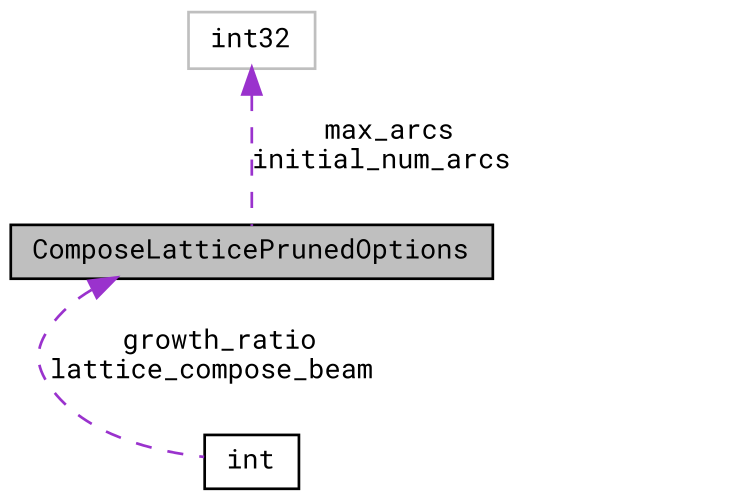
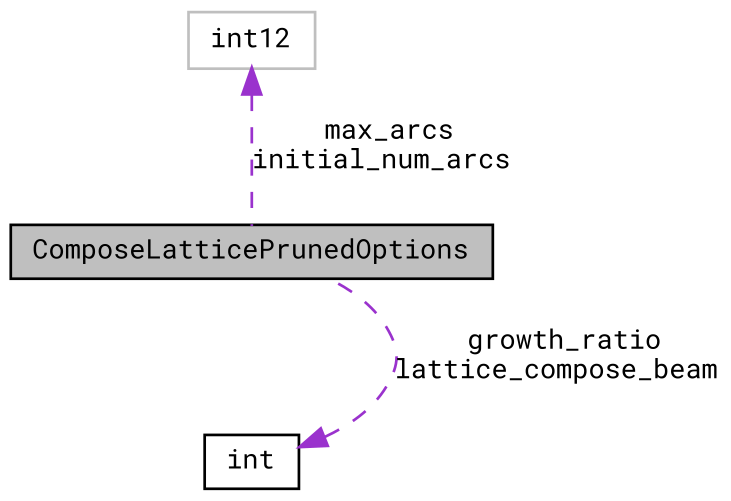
  digraph {
    fontname="Roboto Mono"
    node [color=black fillcolor=white fontname="Roboto Mono" fontsize=10 shape=record style=filled]
    edge [color=darkorchid3 dir=back fontname="Roboto Mono" fontsize=10 labelfontname=Helvetica labelfontsize=10 style=dashed]
    n1 [fillcolor=grey75 fontcolor=black height=0.2 label=ComposeLatticePrunedOptions width=0.4]
    n2 [height=0.2 label=int width=0.4]
-   n3 [color=grey75 height=0.2 label=int32 width=0.4]
-   n1 -> n2 [label=" growth_ratio\nlattice_compose_beam"]
+   n3 [color=grey75 height=0.2 label=int12 width=0.4]
+   n2 -> n1 [label=" growth_ratio\nlattice_compose_beam"]
    n3 -> n1 [label=" max_arcs\ninitial_num_arcs"]
  }
